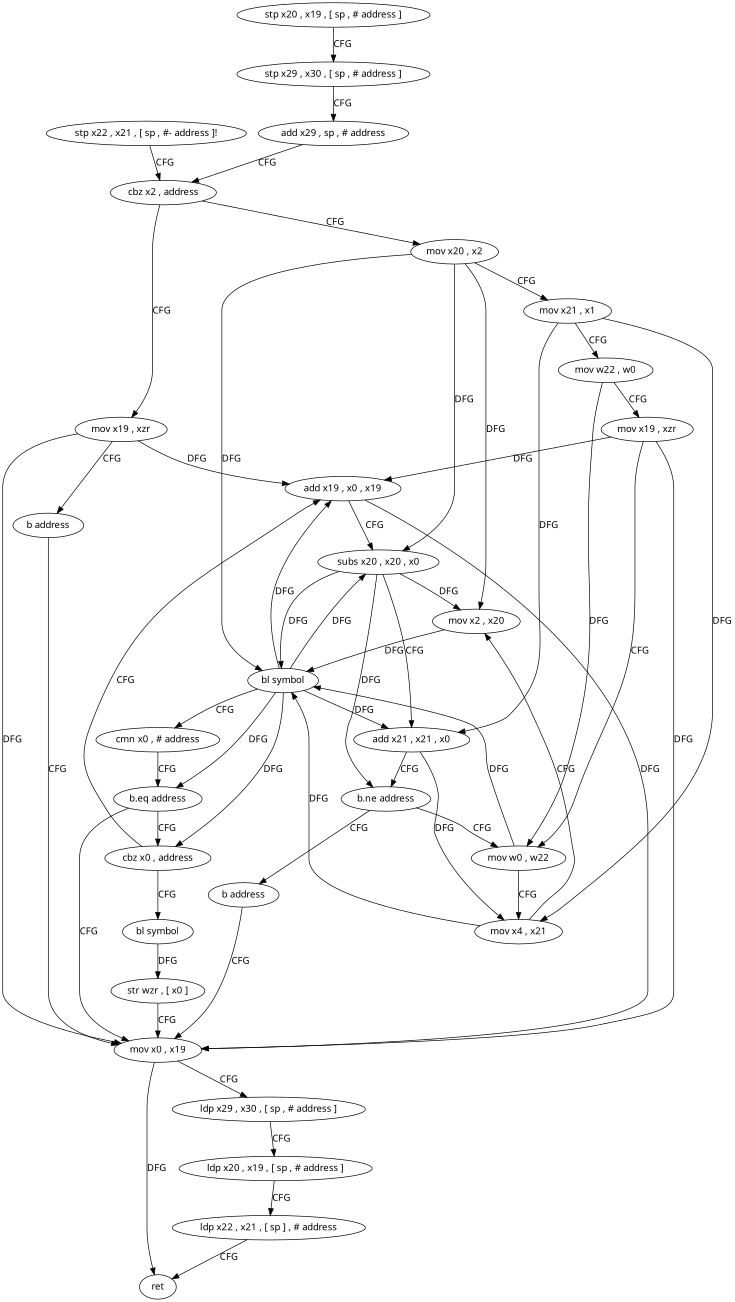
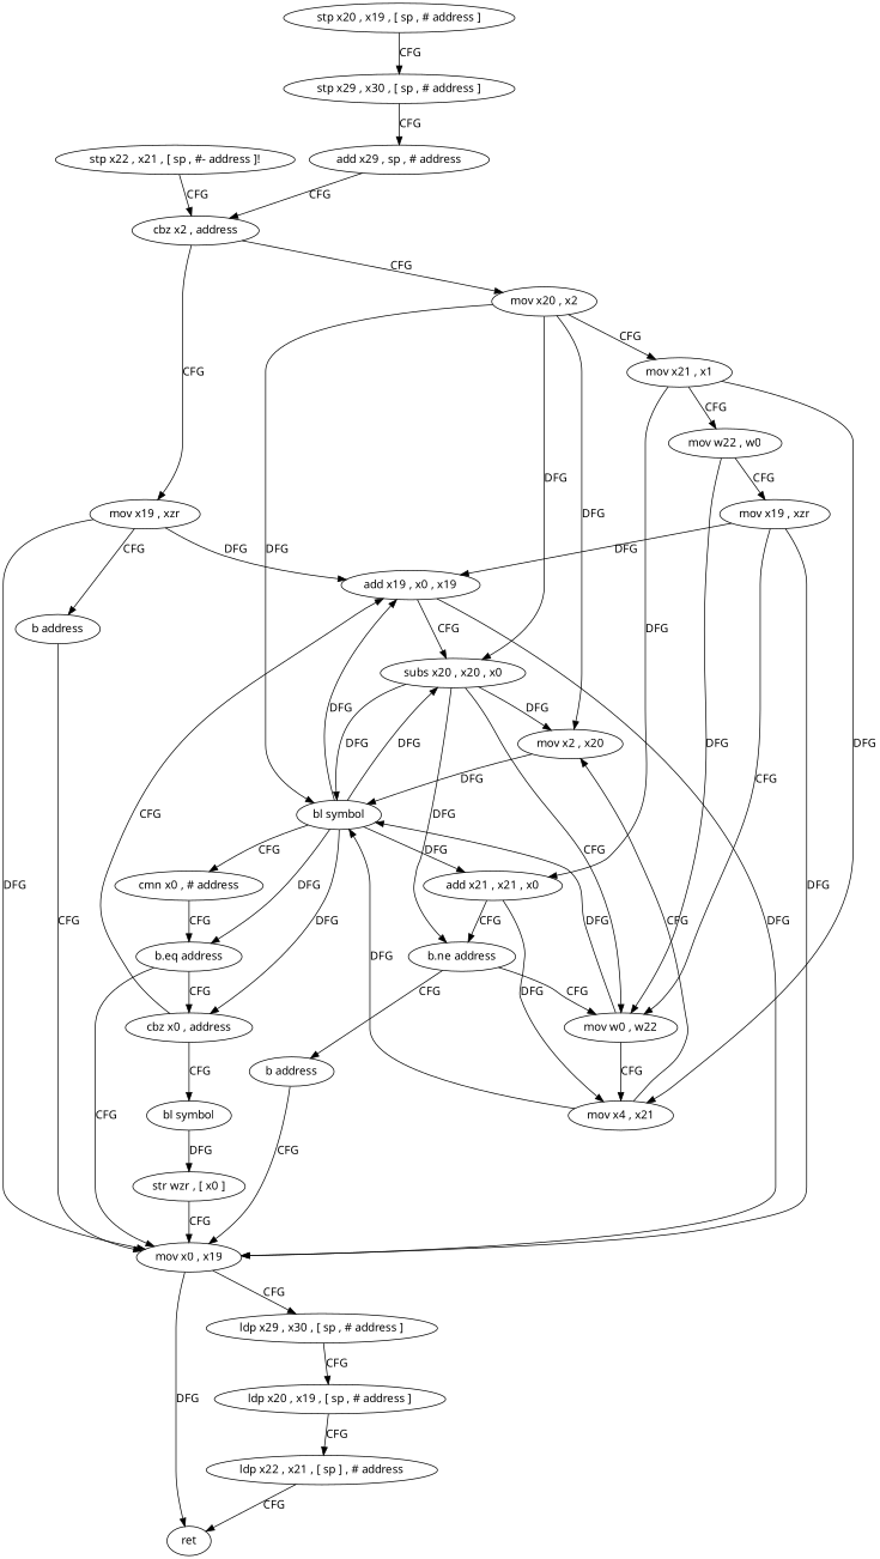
  digraph {
    fontname="Noto Sans"
    node [fontname="Noto Sans"]
    edge [fontname="Noto Sans"]
    n1 [label="stp x22 , x21 , [ sp , #- address ]!"]
    n2 [label="cbz x2 , address"]
    n3 [label="stp x20 , x19 , [ sp , # address ]"]
    n4 [label="stp x29 , x30 , [ sp , # address ]"]
    n5 [label="add x29 , sp , # address"]
    n6 [label="mov x19 , xzr"]
    n7 [label="mov x20 , x2"]
    n8 [label="b address"]
    n9 [label="mov x0 , x19"]
    n10 [label="add x19 , x0 , x19"]
    n11 [label="mov x21 , x1"]
    n12 [label="subs x20 , x20 , x0"]
    n13 [label="mov x2 , x20"]
    n14 [label="bl symbol"]
    n15 [label="ldp x29 , x30 , [ sp , # address ]"]
    n16 [label=ret]
    n17 [label="mov w22 , w0"]
    n18 [label="add x21 , x21 , x0"]
    n19 [label="mov x4 , x21"]
    n20 [label="b.ne address"]
    n21 [label="cbz x0 , address"]
    n22 [label="cmn x0 , # address"]
    n23 [label="b.eq address"]
    n24 [label="ldp x20 , x19 , [ sp , # address ]"]
    n25 [label="mov x19 , xzr"]
    n26 [label="mov w0 , w22"]
    n27 [label="ldp x22 , x21 , [ sp ] , # address"]
    n28 [label="bl symbol"]
    n29 [label="str wzr , [ x0 ]"]
    n30 [label="b address"]
    n1 -> n2 [label=CFG]
    n2 -> n6 [label=CFG]
    n2 -> n7 [label=CFG]
    n3 -> n4 [label=CFG]
    n4 -> n5 [label=CFG]
    n5 -> n2 [label=CFG]
    n6 -> n8 [label=CFG]
    n6 -> n9 [label=DFG]
    n6 -> n10 [label=DFG]
    n7 -> n11 [label=CFG]
    n7 -> n12 [label=DFG]
    n7 -> n13 [label=DFG]
    n7 -> n14 [label=DFG]
    n8 -> n9 [label=CFG]
    n9 -> n15 [label=CFG]
    n9 -> n16 [label=DFG]
    n10 -> n9 [label=DFG]
    n10 -> n12 [label=CFG]
    n11 -> n17 [label=CFG]
    n11 -> n18 [label=DFG]
    n11 -> n19 [label=DFG]
    n12 -> n13 [label=DFG]
    n12 -> n14 [label=DFG]
-   n12 -> n18 [label=CFG]
+   n12 -> n26 [label=CFG]
    n12 -> n20 [label=DFG]
    n13 -> n14 [label=DFG]
    n14 -> n10 [label=DFG]
    n14 -> n12 [label=DFG]
    n14 -> n18 [label=DFG]
    n14 -> n21 [label=DFG]
    n14 -> n22 [label=CFG]
    n14 -> n23 [label=DFG]
    n15 -> n24 [label=CFG]
    n17 -> n25 [label=CFG]
    n17 -> n26 [label=DFG]
    n18 -> n19 [label=DFG]
    n18 -> n20 [label=CFG]
    n19 -> n13 [label=CFG]
    n19 -> n14 [label=DFG]
    n20 -> n26 [label=CFG]
    n20 -> n30 [label=CFG]
    n21 -> n10 [label=CFG]
    n21 -> n28 [label=CFG]
    n22 -> n23 [label=CFG]
    n23 -> n9 [label=CFG]
    n23 -> n21 [label=CFG]
    n24 -> n27 [label=CFG]
    n25 -> n9 [label=DFG]
    n25 -> n10 [label=DFG]
    n25 -> n26 [label=CFG]
    n26 -> n14 [label=DFG]
    n26 -> n19 [label=CFG]
    n27 -> n16 [label=CFG]
    n28 -> n29 [label=DFG]
    n29 -> n9 [label=CFG]
    n30 -> n9 [label=CFG]
  }
